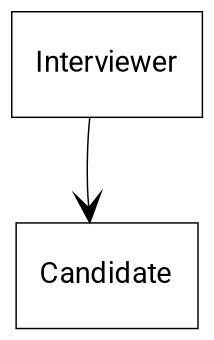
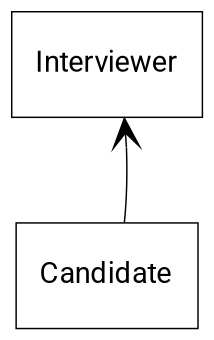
  digraph {
    fontname=Roboto
    node [fontname=Roboto fontsize=10 penwidth=0.5 shape=box]
    Interviewer
    Candidate
    subgraph sub_1 {
      Interviewer
      Candidate
    }
-   Interviewer -> Candidate [arrowhead=vee fontname=Roboto fontsize=10 penwidth=0.5]
+   Candidate -> Interviewer [arrowhead=vee fontname=Roboto fontsize=10 penwidth=0.5]
  }
